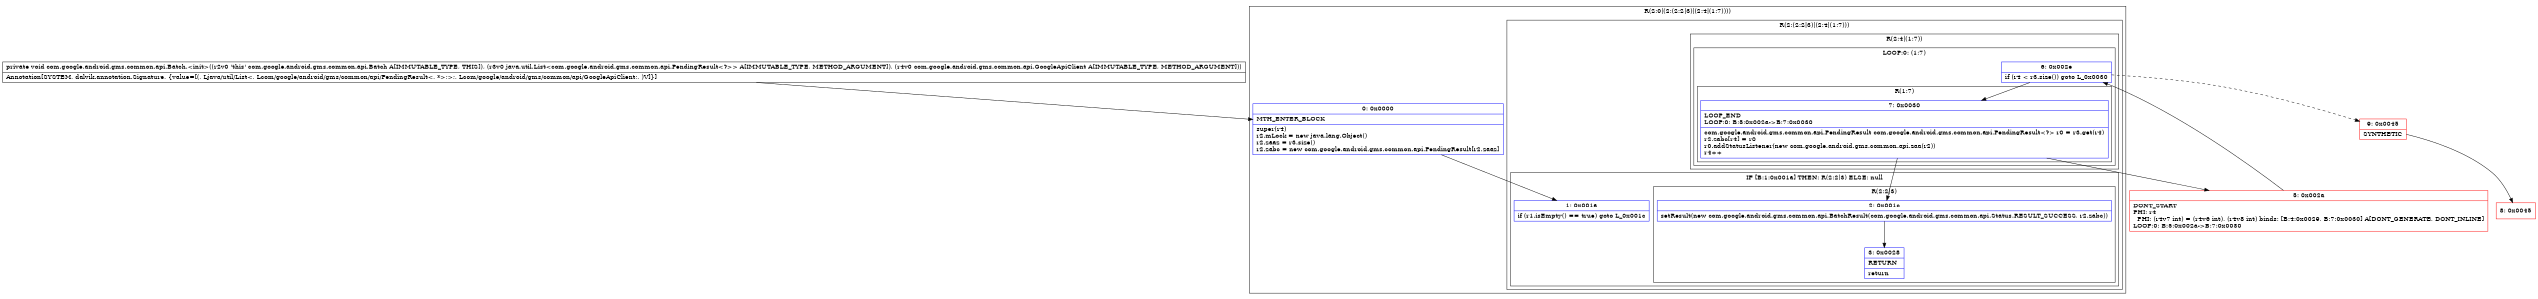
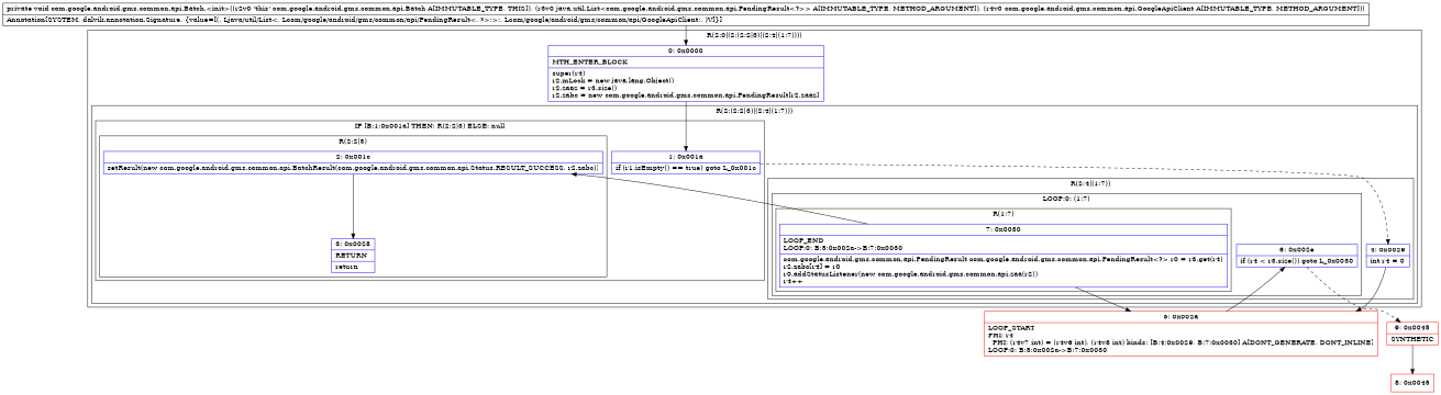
  digraph {
    node [color=blue shape=record]
    n1 [label="{2\:\ 0x001c|setResult(new com.google.android.gms.common.api.BatchResult(com.google.android.gms.common.api.Status.RESULT_SUCCESS, r2.zabc))\l}"]
    n2 [label="{3\:\ 0x0028|RETURN\l|return\l}"]
    n3 [label="{1\:\ 0x001a|if (r1.isEmpty() == true) goto L_0x001c\l}"]
    n4 [label="{7\:\ 0x0030|LOOP_END\lLOOP:0: B:5:0x002a\-\>B:7:0x0030\l|com.google.android.gms.common.api.PendingResult com.google.android.gms.common.api.PendingResult\<?\> r0 = r3.get(r4)\lr2.zabc[r4] = r0\lr0.addStatusListener(new com.google.android.gms.common.api.zaa(r2))\lr4++\l}"]
    n5 [label="{6\:\ 0x002e|if (r4 \< r3.size()) goto L_0x0030\l}"]
+   n6 [label="{4\:\ 0x0029|int r4 = 0\l}"]
    n7 [label="{0\:\ 0x0000|MTH_ENTER_BLOCK\l|super(r4)\lr2.mLock = new java.lang.Object()\lr2.zaaz = r3.size()\lr2.zabc = new com.google.android.gms.common.api.PendingResult[r2.zaaz]\l}"]
-   n8 [color=red label="{5\:\ 0x002a|DONT_START\lPHI: r4 \l  PHI: (r4v7 int) = (r4v6 int), (r4v8 int) binds: [B:4:0x0029, B:7:0x0030] A[DONT_GENERATE, DONT_INLINE]\lLOOP:0: B:5:0x002a\-\>B:7:0x0030\l}"]
+   n8 [color=red label="{5\:\ 0x002a|LOOP_START\lPHI: r4 \l  PHI: (r4v7 int) = (r4v6 int), (r4v8 int) binds: [B:4:0x0029, B:7:0x0030] A[DONT_GENERATE, DONT_INLINE]\lLOOP:0: B:5:0x002a\-\>B:7:0x0030\l}"]
    n9 [color=red label="{9\:\ 0x0045|SYNTHETIC\l}"]
    n10 [color=red label="{8\:\ 0x0045}"]
    n11 [label="{private void com.google.android.gms.common.api.Batch.\<init\>((r2v0 'this' com.google.android.gms.common.api.Batch A[IMMUTABLE_TYPE, THIS]), (r3v0 java.util.List\<com.google.android.gms.common.api.PendingResult\<?\>\> A[IMMUTABLE_TYPE, METHOD_ARGUMENT]), (r4v0 com.google.android.gms.common.api.GoogleApiClient A[IMMUTABLE_TYPE, METHOD_ARGUMENT]))  | Annotation[SYSTEM, dalvik.annotation.Signature, \{value=[(, Ljava\/util\/List\<, Lcom\/google\/android\/gms\/common\/api\/PendingResult\<, *\>;\>;, Lcom\/google\/android\/gms\/common\/api\/GoogleApiClient;, )V]\}]\l}" color=""]
    subgraph cluster_1 {
      label="R(2:0|(2:(2:2|3)|(2:4|(1:7))))"
      n7
      subgraph cluster_2 {
        label="R(2:(2:2|3)|(2:4|(1:7)))"
        subgraph cluster_3 {
          label="IF [B:1:0x001a] THEN: R(2:2|3) ELSE: null"
          n3
          subgraph cluster_4 {
            label="R(2:2|3)"
            n1
            n2
          }
        }
        subgraph cluster_5 {
          label="R(2:4|(1:7))"
+         n6
          subgraph cluster_6 {
            label="LOOP:0: (1:7)"
            n5
            subgraph cluster_7 {
              label="R(1:7)"
              n4
            }
          }
        }
      }
    }
    n1 -> n2
+   n3 -> n6 [style=dashed]
    n4 -> n1
    n4 -> n8
-   n5 -> n4
    n5 -> n9 [style=dashed]
+   n6 -> n8
    n7 -> n3
    n8 -> n5
    n9 -> n10
    n11 -> n7
  }
